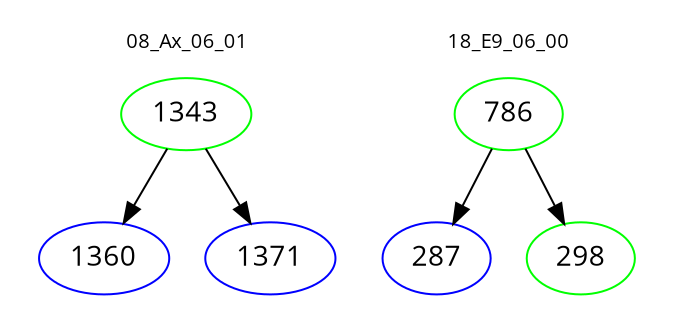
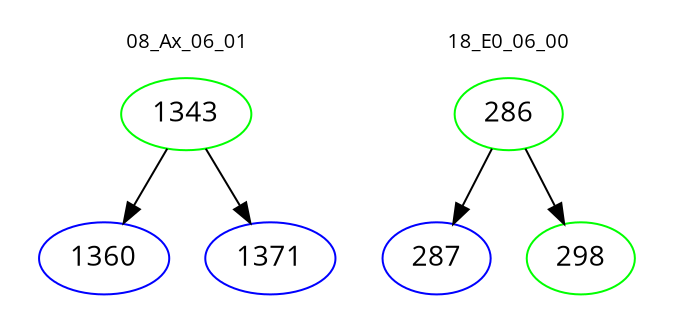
  digraph {
    fontname="Open Sans"
    node [color=green fontname="Open Sans"]
    edge [color=black fontname="Open Sans"]
    n1 [label=1343]
    n2 [color=blue label=1360]
    n3 [color=blue label=1371]
-   n4 [label=786]
+   n4 [label=286]
    n5 [color=blue label=287]
    n6 [label=298]
    subgraph cluster_1 {
      color=white
      fontsize=10
      label="08_Ax_06_01"
      n1
      n2
      n3
    }
    subgraph cluster_2 {
      color=white
      fontsize=10
-     label="18_E9_06_00"
+     label="18_E0_06_00"
      n4
      n5
      n6
    }
    n1 -> n2
    n1 -> n3
    n4 -> n5
    n4 -> n6
  }
